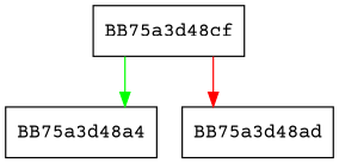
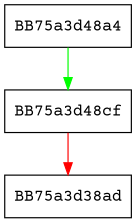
  digraph {
    fontname="Courier Prime"
    splines=ortho
    node [fontname="Courier Prime" shape=box]
    edge [fontname="Courier Prime"]
    BB75a3d48a4
    BB75a3d48cf
-   BB75a3d48ad
-   BB75a3d48cf -> BB75a3d48a4 [color=green]
+   BB75a3d48ad [label=BB75a3d38ad]
+   BB75a3d48a4 -> BB75a3d48cf [color=green]
    BB75a3d48cf -> BB75a3d48ad [color=red]
  }
